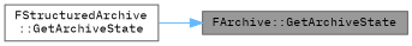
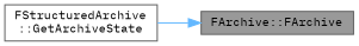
  digraph {
    rankdir=RL
    fontname="IBM Plex Mono"
    node [fontname="IBM Plex Mono" fontsize=10 shape=box style=filled]
-   n1 [color=gray40 fillcolor=grey60 fontcolor=black height=0.2 label="FArchive::GetArchiveState" width=0.4]
+   n1 [color=gray40 fillcolor=grey60 fontcolor=black height=0.2 label="FArchive::FArchive" width=0.4]
    n2 [color=grey40 fillcolor=white height=0.2 label="FStructuredArchive\l::GetArchiveState" width=0.4]
    n1 -> n2 [color=steelblue1 dir=back fontname="IBM Plex Mono" fontsize=10 labelfontname=Helvetica labelfontsize=10 style=solid]
  }
